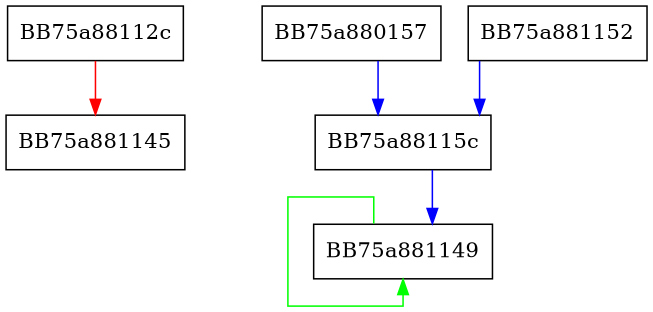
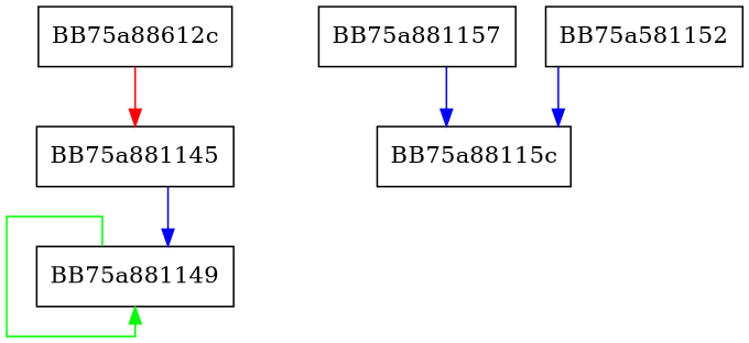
  digraph {
    splines=ortho
    node [shape=box]
    edge [color=blue]
-   BB75a88112c
+   BB75a88112c [label=BB75a88612c]
    BB75a881145
-   BB75a881157 [label=BB75a880157]
+   BB75a881157
    BB75a88115c
    BB75a881149
-   BB75a881152
+   BB75a881152 [label=BB75a581152]
    BB75a88112c -> BB75a881145 [color=red]
-   BB75a88115c -> BB75a881149
+   BB75a881145 -> BB75a881149
    BB75a881157 -> BB75a88115c
    BB75a881149 -> BB75a881149 [color=green]
    BB75a881152 -> BB75a88115c
  }
